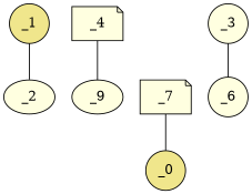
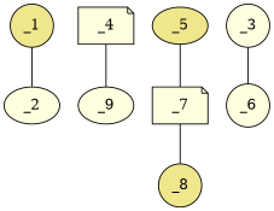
  graph {
    node [charge=0 chem=1 fillcolor=lightyellow shape=circle style=filled symbol="C  " x=4.4936]
    edge [valence=1]
    _1 [fillcolor=khaki x=4.8356 y=0]
    _2 [shape=ellipse y=-0.9397]
    _9 [chem=4 shape=ellipse symbol="N  " y=0.9397]
-   _8 [chem=4 fillcolor=khaki symbol="N  " x=3.6276 y=-1.4397 label=_0]
+   _8 [chem=4 fillcolor=khaki symbol="N  " x=3.6276 y=-1.4397]
    _3 [x=2.6428 y=1.266]
    _6 [chem=4 symbol="N  " x=2 y=0.5]
    _4 [shape=note x=3.6276 y=1.4397]
+   _5 [fillcolor=khaki shape=ellipse x=2 y=-0.5]
    _7 [shape=note x=2.6428 y=-1.266]
    _1 -- _2
    _3 -- _6
    _4 -- _9
+   _5 -- _7
    _7 -- _8
  }
